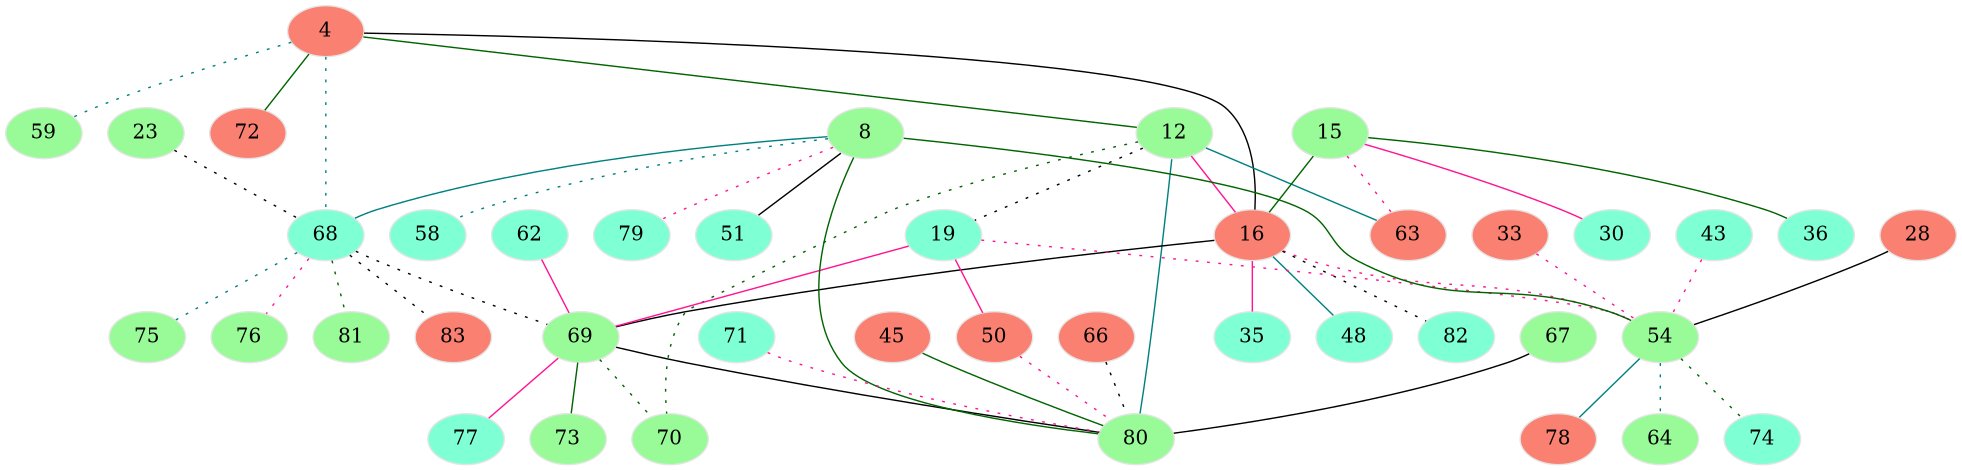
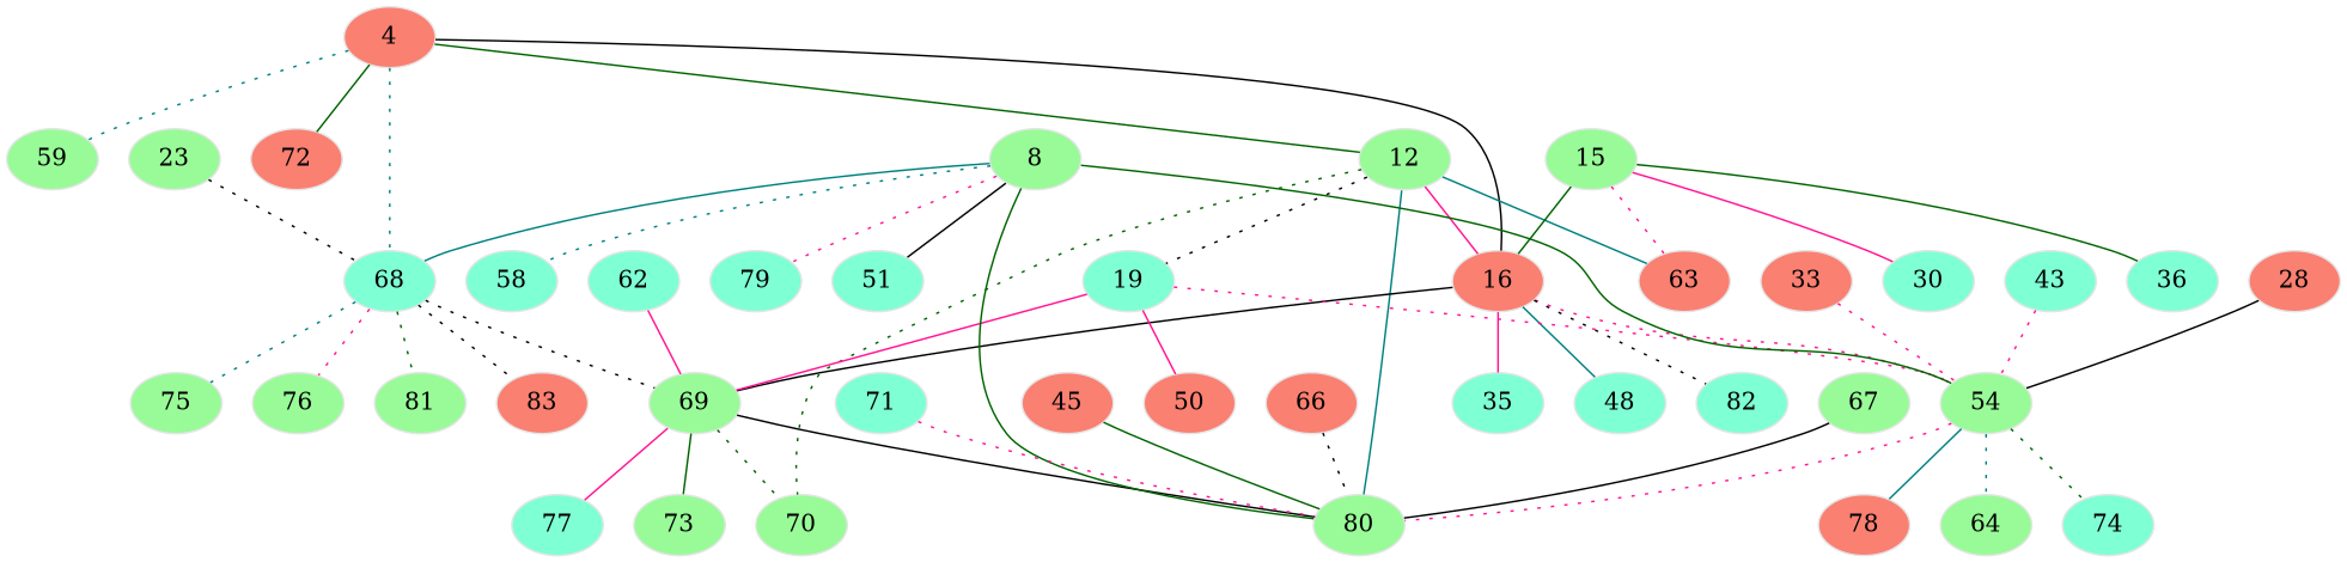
  graph {
    node [color=gray90 fillcolor=palegreen style=filled]
    edge [color=deeppink style=solid]
    4 [fillcolor=salmon super="+3"]
    12 [super="+11"]
    16 [fillcolor=salmon super="+13"]
    59
    68 [fillcolor=aquamarine super="+37+2"]
    72 [fillcolor=salmon]
    80 [super="+34+38+39"]
    19 [fillcolor=aquamarine super="+17"]
    63 [fillcolor=salmon super="+24"]
    70 [super="+61"]
    54 [super="+41+7+27"]
    35 [fillcolor=aquamarine]
    48 [fillcolor=aquamarine]
    69 [super="+32+40+42+56+60"]
    82 [fillcolor=aquamarine super="+55"]
    75
    76
    81 [super="+21"]
    83 [fillcolor=salmon]
    8 [super="+5"]
    51 [fillcolor=aquamarine]
    58 [fillcolor=aquamarine super="+53"]
    79 [fillcolor=aquamarine]
    64
    74 [fillcolor=aquamarine super="+65"]
    78 [fillcolor=salmon]
    50 [fillcolor=salmon]
    15 [super="+14"]
    30 [fillcolor=aquamarine]
    36 [fillcolor=aquamarine]
    73 [super="+49"]
    77 [fillcolor=aquamarine super="+22"]
    23
    28 [fillcolor=salmon]
    33 [fillcolor=salmon super="+25"]
    43 [fillcolor=aquamarine]
    45 [fillcolor=salmon]
    62 [fillcolor=aquamarine]
    66 [fillcolor=salmon super="+46"]
    67
    71 [fillcolor=aquamarine]
    4 -- 12 [color=darkgreen]
    4 -- 16 [color=black]
    4 -- 59 [color=teal style=dotted]
    4 -- 68 [color=teal style=dotted weight=4]
    4 -- 72 [color=darkgreen]
    12 -- 16
    12 -- 80 [color=teal weight=4]
    12 -- 19 [color=black style=dotted]
    12 -- 63 [color=teal]
    12 -- 70 [color=darkgreen style=dotted]
    16 -- 54 [style=dotted weight=2]
    16 -- 35
    16 -- 48 [color=teal]
    16 -- 69 [color=black]
    16 -- 82 [color=black style=dotted]
    68 -- 69 [color=black style=dotted]
    68 -- 75 [color=teal style=dotted]
    68 -- 76 [style=dotted]
    68 -- 81 [color=darkgreen style=dotted]
    68 -- 83 [color=black style=dotted]
    19 -- 54 [style=dotted]
    19 -- 69 [weight=4]
    19 -- 50
-   50 -- 80 [style=dotted]
+   54 -- 80 [style=dotted]
    54 -- 64 [color=teal style=dotted]
    54 -- 74 [color=darkgreen style=dotted]
    54 -- 78 [color=teal]
    69 -- 80 [color=black]
    69 -- 70 [color=darkgreen style=dotted]
    69 -- 73 [color=darkgreen]
    69 -- 77
    8 -- 68 [color=teal]
    8 -- 80 [color=darkgreen]
    8 -- 54 [color=darkgreen weight=4]
    8 -- 51 [color=black]
    8 -- 58 [color=teal style=dotted]
    8 -- 79 [style=dotted]
    15 -- 16 [color=darkgreen weight=4]
    15 -- 63 [style=dotted]
    15 -- 30
    15 -- 36 [color=darkgreen]
    23 -- 68 [color=black style=dotted]
    28 -- 54 [color=black]
    33 -- 54 [style=dotted]
    43 -- 54 [style=dotted]
    45 -- 80 [color=darkgreen]
    62 -- 69
    66 -- 80 [color=black style=dotted]
    67 -- 80 [color=black]
    71 -- 80 [style=dotted]
  }
